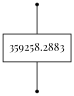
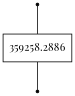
  graph {
    fontname="Playfair Display"
    node [shape=point fontname="Playfair Display"]
    edge [fontname="Playfair Display"]
    start_775931202
-   n2 [label=359258.2883 shape=record]
+   n2 [label=359258.2886 shape=record]
    end_775931202
    start_775931202 -- n2
    n2 -- end_775931202
  }
